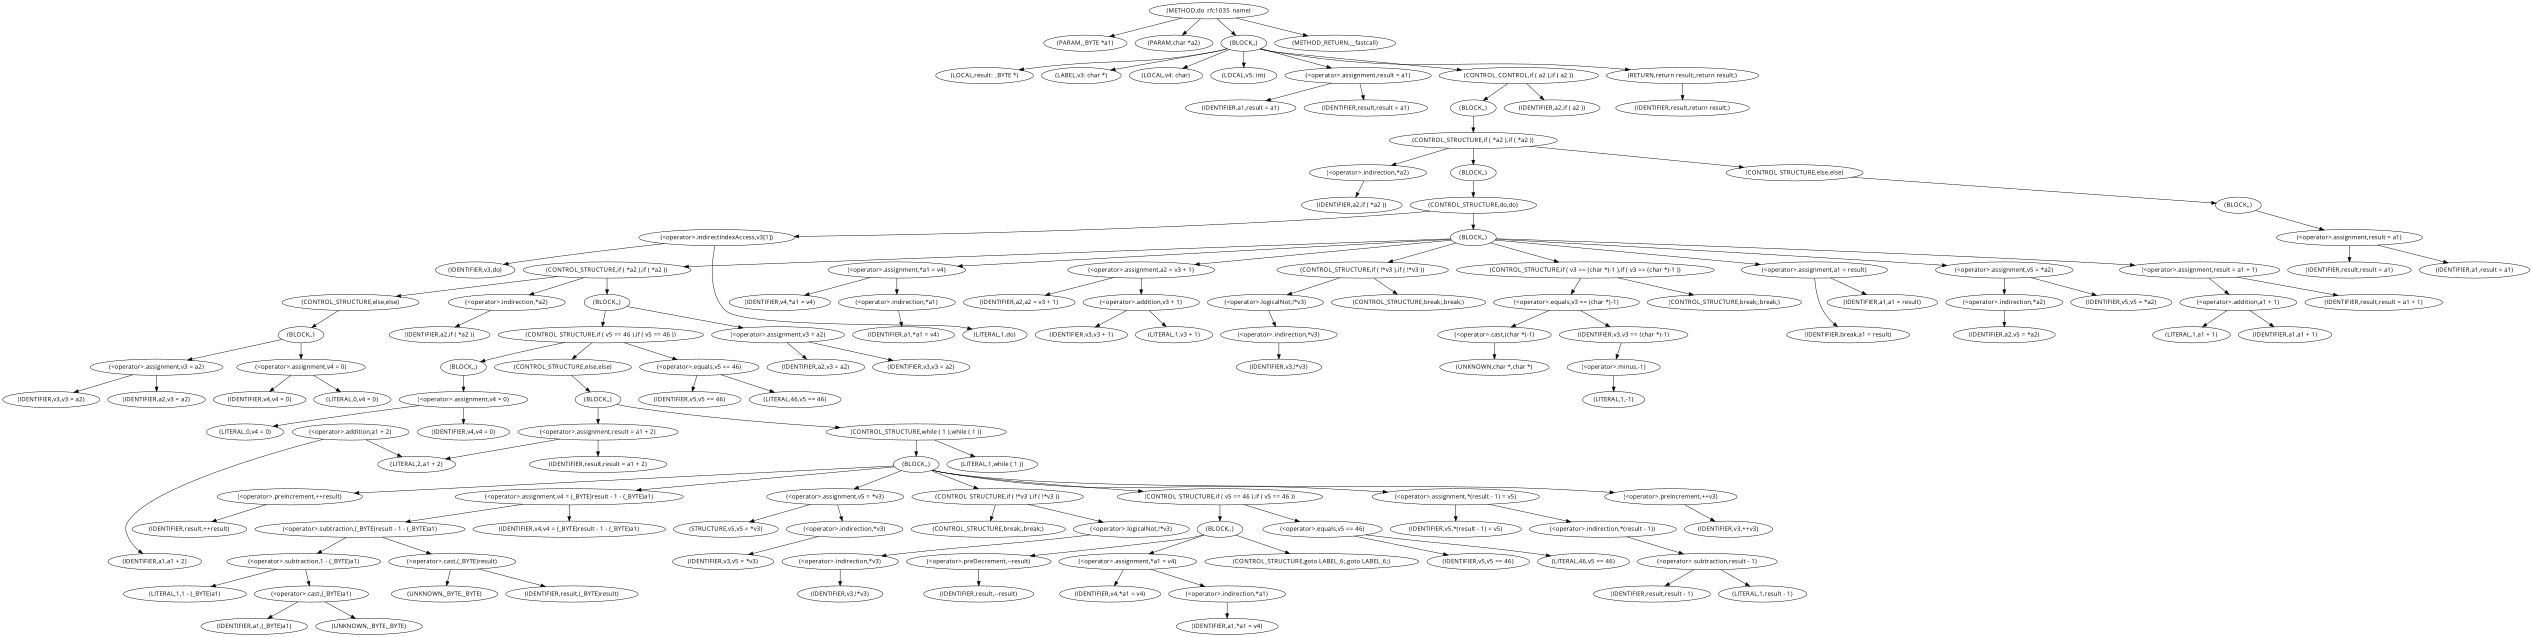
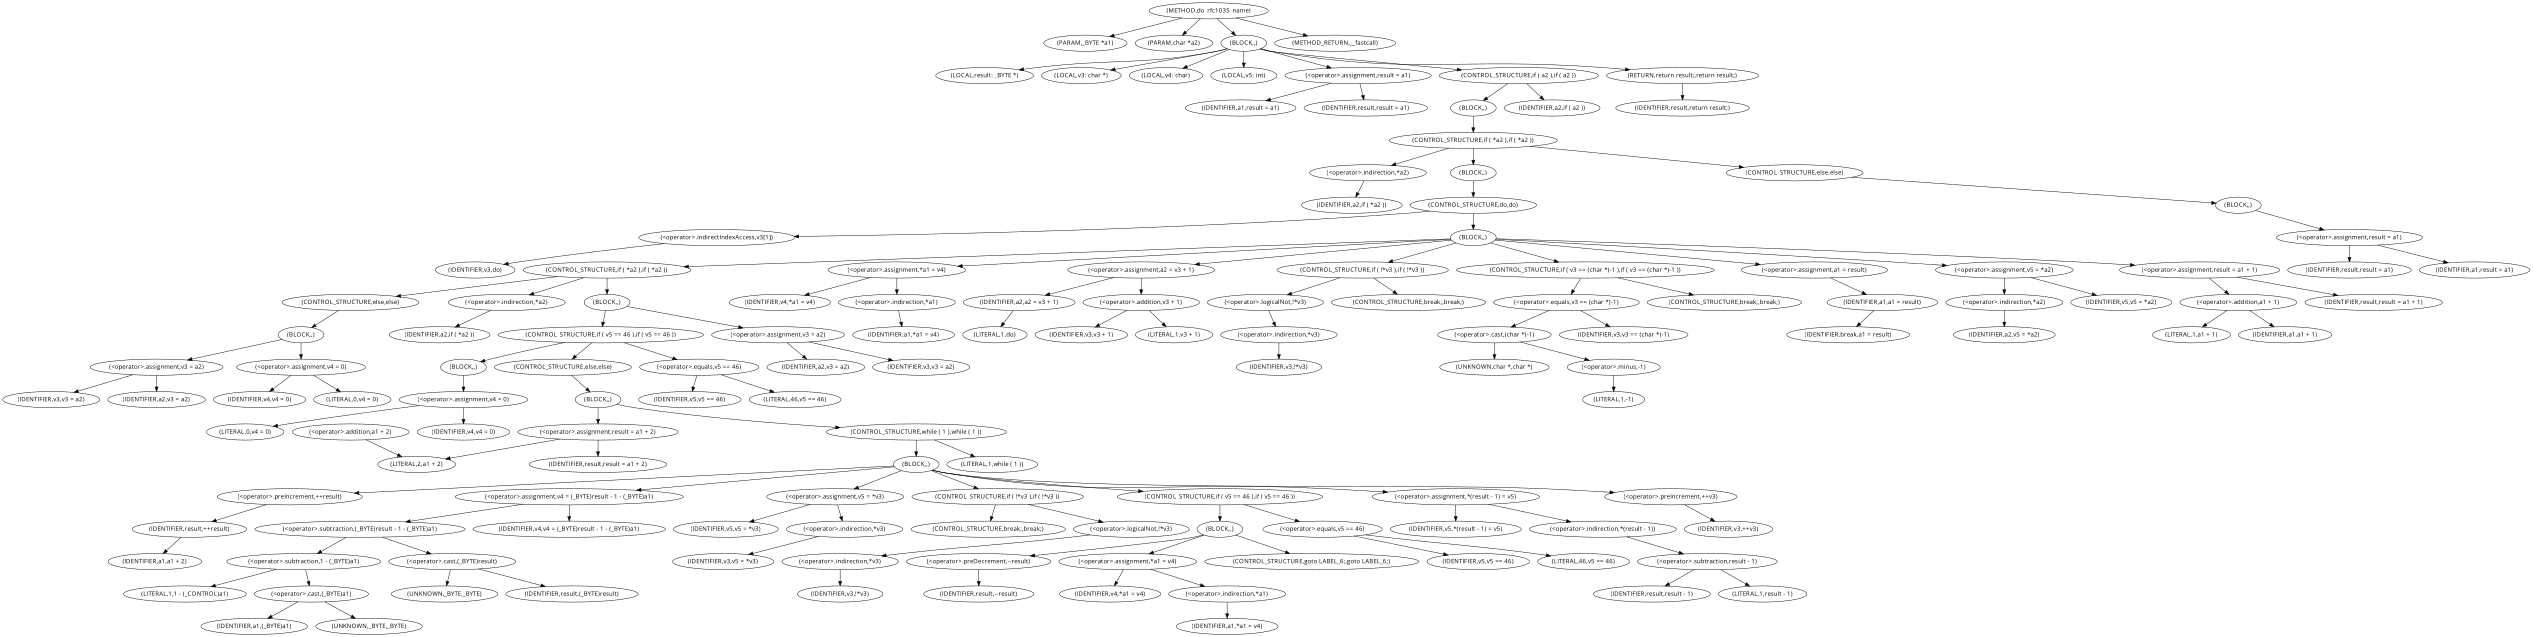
  digraph {
    fontname="Open Sans"
    node [fontname="Open Sans"]
    edge [fontname="Open Sans"]
    n1 [label="(METHOD,do_rfc1035_name)"]
    n2 [label="(PARAM,_BYTE *a1)"]
    n3 [label="(PARAM,char *a2)"]
    n4 [label="(BLOCK,,)"]
    n5 [label="(METHOD_RETURN,__fastcall)"]
    n6 [label="(LOCAL,result: _BYTE *)"]
-   n7 [label="(LABEL,v3: char *)"]
+   n7 [label="(LOCAL,v3: char *)"]
    n8 [label="(LOCAL,v4: char)"]
    n9 [label="(LOCAL,v5: int)"]
    n10 [label="(<operator>.assignment,result = a1)"]
-   n11 [label="(CONTROL_CONTROL,if ( a2 ),if ( a2 ))"]
+   n11 [label="(CONTROL_STRUCTURE,if ( a2 ),if ( a2 ))"]
    n12 [label="(RETURN,return result;,return result;)"]
    n13 [label="(IDENTIFIER,result,result = a1)"]
    n14 [label="(IDENTIFIER,a1,result = a1)"]
    n15 [label="(IDENTIFIER,a2,if ( a2 ))"]
    n16 [label="(BLOCK,,)"]
    n17 [label="(IDENTIFIER,result,return result;)"]
    n18 [label="(CONTROL_STRUCTURE,if ( *a2 ),if ( *a2 ))"]
    n19 [label="(<operator>.indirection,*a2)"]
    n20 [label="(BLOCK,,)"]
    n21 [label="(CONTROL_STRUCTURE,else,else)"]
    n22 [label="(IDENTIFIER,a2,if ( *a2 ))"]
    n23 [label="(CONTROL_STRUCTURE,do,do)"]
    n24 [label="(BLOCK,,)"]
    n25 [label="(BLOCK,,)"]
    n26 [label="(<operator>.indirectIndexAccess,v3[1])"]
    n27 [label="(<operator>.assignment,v5 = *a2)"]
    n28 [label="(<operator>.assignment,result = a1 + 1)"]
    n29 [label="(CONTROL_STRUCTURE,if ( *a2 ),if ( *a2 ))"]
    n30 [label="(<operator>.assignment,*a1 = v4)"]
    n31 [label="(<operator>.assignment,a2 = v3 + 1)"]
    n32 [label="(CONTROL_STRUCTURE,if ( !*v3 ),if ( !*v3 ))"]
    n33 [label="(CONTROL_STRUCTURE,if ( v3 == (char *)-1 ),if ( v3 == (char *)-1 ))"]
    n34 [label="(<operator>.assignment,a1 = result)"]
    n35 [label="(IDENTIFIER,v3,do)"]
    n36 [label="(LITERAL,1,do)"]
    n37 [label="(IDENTIFIER,v5,v5 = *a2)"]
    n38 [label="(<operator>.indirection,*a2)"]
    n39 [label="(IDENTIFIER,result,result = a1 + 1)"]
    n40 [label="(<operator>.addition,a1 + 1)"]
    n41 [label="(<operator>.indirection,*a2)"]
    n42 [label="(BLOCK,,)"]
    n43 [label="(CONTROL_STRUCTURE,else,else)"]
    n44 [label="(<operator>.indirection,*a1)"]
    n45 [label="(IDENTIFIER,v4,*a1 = v4)"]
    n46 [label="(IDENTIFIER,a2,a2 = v3 + 1)"]
    n47 [label="(<operator>.addition,v3 + 1)"]
    n48 [label="(<operator>.logicalNot,!*v3)"]
    n49 [label="(CONTROL_STRUCTURE,break;,break;)"]
    n50 [label="(<operator>.equals,v3 == (char *)-1)"]
    n51 [label="(CONTROL_STRUCTURE,break;,break;)"]
    n52 [label="(IDENTIFIER,a1,a1 = result)"]
    n53 [label="(IDENTIFIER,break,a1 = result)"]
    n54 [label="(IDENTIFIER,a2,v5 = *a2)"]
    n55 [label="(IDENTIFIER,a1,a1 + 1)"]
    n56 [label="(LITERAL,1,a1 + 1)"]
    n57 [label="(IDENTIFIER,a2,if ( *a2 ))"]
    n58 [label="(<operator>.assignment,v3 = a2)"]
    n59 [label="(CONTROL_STRUCTURE,if ( v5 == 46 ),if ( v5 == 46 ))"]
    n60 [label="(BLOCK,,)"]
    n61 [label="(IDENTIFIER,v3,v3 = a2)"]
    n62 [label="(IDENTIFIER,a2,v3 = a2)"]
    n63 [label="(<operator>.equals,v5 == 46)"]
    n64 [label="(BLOCK,,)"]
    n65 [label="(CONTROL_STRUCTURE,else,else)"]
    n66 [label="(IDENTIFIER,v5,v5 == 46)"]
    n67 [label="(LITERAL,46,v5 == 46)"]
    n68 [label="(<operator>.assignment,v4 = 0)"]
    n69 [label="(BLOCK,,)"]
    n70 [label="(IDENTIFIER,v4,v4 = 0)"]
    n71 [label="(LITERAL,0,v4 = 0)"]
    n72 [label="(<operator>.assignment,result = a1 + 2)"]
    n73 [label="(CONTROL_STRUCTURE,while ( 1 ),while ( 1 ))"]
    n74 [label="(IDENTIFIER,result,result = a1 + 2)"]
    n75 [label="(LITERAL,2,a1 + 2)"]
    n76 [label="(LITERAL,1,while ( 1 ))"]
    n77 [label="(BLOCK,,)"]
    n78 [label="(<operator>.addition,a1 + 2)"]
    n79 [label="(IDENTIFIER,a1,a1 + 2)"]
    n80 [label="(<operator>.assignment,*(result - 1) = v5)"]
    n81 [label="(<operator>.preIncrement,++v3)"]
    n82 [label="(<operator>.assignment,v4 = (_BYTE)result - 1 - (_BYTE)a1)"]
    n83 [label="(<operator>.assignment,v5 = *v3)"]
    n84 [label="(CONTROL_STRUCTURE,if ( !*v3 ),if ( !*v3 ))"]
    n85 [label="(<operator>.preIncrement,++result)"]
    n86 [label="(CONTROL_STRUCTURE,if ( v5 == 46 ),if ( v5 == 46 ))"]
    n87 [label="(<operator>.indirection,*(result - 1))"]
    n88 [label="(IDENTIFIER,v5,*(result - 1) = v5)"]
    n89 [label="(IDENTIFIER,v3,++v3)"]
    n90 [label="(IDENTIFIER,v4,v4 = (_BYTE)result - 1 - (_BYTE)a1)"]
    n91 [label="(<operator>.subtraction,(_BYTE)result - 1 - (_BYTE)a1)"]
-   n92 [label="(STRUCTURE,v5,v5 = *v3)"]
+   n92 [label="(IDENTIFIER,v5,v5 = *v3)"]
    n93 [label="(<operator>.indirection,*v3)"]
    n94 [label="(<operator>.logicalNot,!*v3)"]
    n95 [label="(CONTROL_STRUCTURE,break;,break;)"]
    n96 [label="(IDENTIFIER,result,++result)"]
    n97 [label="(<operator>.equals,v5 == 46)"]
    n98 [label="(BLOCK,,)"]
    n99 [label="(<operator>.subtraction,result - 1)"]
    n100 [label="(IDENTIFIER,result,result - 1)"]
    n101 [label="(LITERAL,1,result - 1)"]
    n102 [label="(<operator>.cast,(_BYTE)result)"]
    n103 [label="(<operator>.subtraction,1 - (_BYTE)a1)"]
    n104 [label="(UNKNOWN,_BYTE,_BYTE)"]
    n105 [label="(IDENTIFIER,result,(_BYTE)result)"]
-   n106 [label="(LITERAL,1,1 - (_BYTE)a1)"]
+   n106 [label="(LITERAL,1,1 - (_CONTROL)a1)"]
    n107 [label="(<operator>.cast,(_BYTE)a1)"]
    n108 [label="(UNKNOWN,_BYTE,_BYTE)"]
    n109 [label="(IDENTIFIER,a1,(_BYTE)a1)"]
    n110 [label="(IDENTIFIER,v3,v5 = *v3)"]
    n111 [label="(<operator>.indirection,*v3)"]
    n112 [label="(IDENTIFIER,v3,!*v3)"]
    n113 [label="(IDENTIFIER,v5,v5 == 46)"]
    n114 [label="(LITERAL,46,v5 == 46)"]
    n115 [label="(<operator>.preDecrement,--result)"]
    n116 [label="(<operator>.assignment,*a1 = v4)"]
    n117 [label="(CONTROL_STRUCTURE,goto LABEL_6;,goto LABEL_6;)"]
    n118 [label="(IDENTIFIER,result,--result)"]
    n119 [label="(<operator>.indirection,*a1)"]
    n120 [label="(IDENTIFIER,v4,*a1 = v4)"]
    n121 [label="(IDENTIFIER,a1,*a1 = v4)"]
    n122 [label="(<operator>.assignment,v3 = a2)"]
    n123 [label="(<operator>.assignment,v4 = 0)"]
    n124 [label="(IDENTIFIER,v3,v3 = a2)"]
    n125 [label="(IDENTIFIER,a2,v3 = a2)"]
    n126 [label="(IDENTIFIER,v4,v4 = 0)"]
    n127 [label="(LITERAL,0,v4 = 0)"]
    n128 [label="(IDENTIFIER,a1,*a1 = v4)"]
    n129 [label="(IDENTIFIER,v3,v3 + 1)"]
    n130 [label="(LITERAL,1,v3 + 1)"]
    n131 [label="(<operator>.indirection,*v3)"]
    n132 [label="(IDENTIFIER,v3,!*v3)"]
    n133 [label="(IDENTIFIER,v3,v3 == (char *)-1)"]
    n134 [label="(<operator>.cast,(char *)-1)"]
    n135 [label="(UNKNOWN,char *,char *)"]
    n136 [label="(<operator>.minus,-1)"]
    n137 [label="(LITERAL,1,-1)"]
    n138 [label="(<operator>.assignment,result = a1)"]
    n139 [label="(IDENTIFIER,result,result = a1)"]
    n140 [label="(IDENTIFIER,a1,result = a1)"]
    n1 -> n2
    n1 -> n3
    n1 -> n4
    n1 -> n5
    n4 -> n6
    n4 -> n7
    n4 -> n8
    n4 -> n9
    n4 -> n10
    n4 -> n11
    n4 -> n12
    n10 -> n13
    n10 -> n14
    n11 -> n15
    n11 -> n16
    n12 -> n17
    n16 -> n18
    n18 -> n19
    n18 -> n20
    n18 -> n21
    n19 -> n22
    n20 -> n23
    n21 -> n24
    n23 -> n25
    n23 -> n26
    n24 -> n138
    n25 -> n27
    n25 -> n28
    n25 -> n29
    n25 -> n30
    n25 -> n31
    n25 -> n32
    n25 -> n33
    n25 -> n34
    n26 -> n35
-   n26 -> n36
+   n46 -> n36
    n27 -> n37
    n27 -> n38
    n28 -> n39
    n28 -> n40
    n29 -> n41
    n29 -> n42
    n29 -> n43
    n30 -> n44
    n30 -> n45
    n31 -> n46
    n31 -> n47
    n32 -> n48
    n32 -> n49
    n33 -> n50
    n33 -> n51
    n34 -> n52
-   n34 -> n53
+   n52 -> n53
    n38 -> n54
    n40 -> n55
    n40 -> n56
    n41 -> n57
    n42 -> n58
    n42 -> n59
    n43 -> n60
    n44 -> n128
    n47 -> n129
    n47 -> n130
    n48 -> n131
    n50 -> n133
    n50 -> n134
    n58 -> n61
    n58 -> n62
    n59 -> n63
    n59 -> n64
    n59 -> n65
    n60 -> n122
    n60 -> n123
    n63 -> n66
    n63 -> n67
    n64 -> n68
    n65 -> n69
    n68 -> n70
    n68 -> n71
    n69 -> n72
    n69 -> n73
    n72 -> n74
    n72 -> n75
    n73 -> n76
    n73 -> n77
    n77 -> n80
    n77 -> n81
    n77 -> n82
    n77 -> n83
    n77 -> n84
    n77 -> n85
    n77 -> n86
    n78 -> n75
-   n78 -> n79
+   n96 -> n79
    n80 -> n87
    n80 -> n88
    n81 -> n89
    n82 -> n90
    n82 -> n91
    n83 -> n92
    n83 -> n93
    n84 -> n94
    n84 -> n95
    n85 -> n96
    n86 -> n97
    n86 -> n98
    n87 -> n99
    n91 -> n102
    n91 -> n103
    n93 -> n110
    n94 -> n111
    n97 -> n113
    n97 -> n114
    n98 -> n115
    n98 -> n116
    n98 -> n117
    n99 -> n100
    n99 -> n101
    n102 -> n104
    n102 -> n105
    n103 -> n106
    n103 -> n107
    n107 -> n108
    n107 -> n109
    n111 -> n112
    n115 -> n118
    n116 -> n119
    n116 -> n120
    n119 -> n121
    n122 -> n124
    n122 -> n125
    n123 -> n126
    n123 -> n127
    n131 -> n132
    n134 -> n135
-   n133 -> n136
+   n134 -> n136
    n136 -> n137
    n138 -> n139
    n138 -> n140
  }
